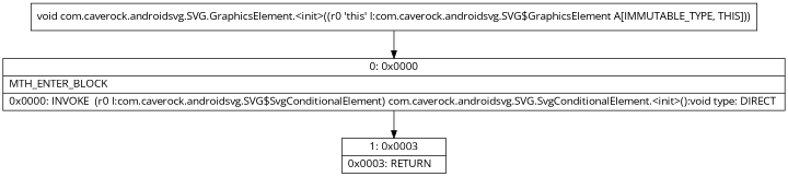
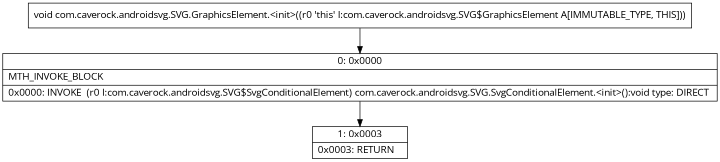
  digraph {
    fontname="Open Sans"
    node [shape=record fontname="Open Sans"]
    edge [fontname="Open Sans"]
-   n1 [label="{0\:\ 0x0000|MTH_ENTER_BLOCK\l|0x0000: INVOKE  (r0 I:com.caverock.androidsvg.SVG$SvgConditionalElement) com.caverock.androidsvg.SVG.SvgConditionalElement.\<init\>():void type: DIRECT \l}"]
+   n1 [label="{0\:\ 0x0000|MTH_INVOKE_BLOCK\l|0x0000: INVOKE  (r0 I:com.caverock.androidsvg.SVG$SvgConditionalElement) com.caverock.androidsvg.SVG.SvgConditionalElement.\<init\>():void type: DIRECT \l}"]
    n2 [label="{1\:\ 0x0003|0x0003: RETURN   \l}"]
    n3 [label="{void com.caverock.androidsvg.SVG.GraphicsElement.\<init\>((r0 'this' I:com.caverock.androidsvg.SVG$GraphicsElement A[IMMUTABLE_TYPE, THIS])) }"]
    n1 -> n2
    n3 -> n1
  }
